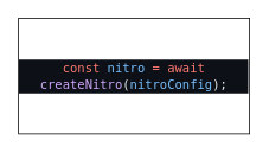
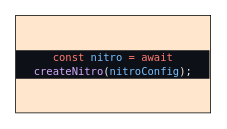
  <mxCell id="0" />
  <mxCell id="1" parent="0" />
- <mxCell id="2" value="&lt;div style=&quot;color: rgb(230, 237, 243); background-color: rgb(13, 17, 23); font-family: &amp;quot;Droid Sans Mono&amp;quot;, &amp;quot;monospace&amp;quot;, monospace; font-weight: normal; font-size: 14px; line-height: 19px;&quot;&gt;&lt;div&gt;&lt;span style=&quot;color: #ff7b72;&quot;&gt;const&lt;/span&gt;&lt;span style=&quot;color: #e6edf3;&quot;&gt; &lt;/span&gt;&lt;span style=&quot;color: #79c0ff;&quot;&gt;nitro&lt;/span&gt;&lt;span style=&quot;color: #e6edf3;&quot;&gt; &lt;/span&gt;&lt;span style=&quot;color: #ff7b72;&quot;&gt;=&lt;/span&gt;&lt;span style=&quot;color: #e6edf3;&quot;&gt; &lt;/span&gt;&lt;span style=&quot;color: #ff7b72;&quot;&gt;await&lt;/span&gt;&lt;span style=&quot;color: #e6edf3;&quot;&gt; &lt;/span&gt;&lt;span style=&quot;color: #d2a8ff;&quot;&gt;createNitro&lt;/span&gt;&lt;span style=&quot;color: #e6edf3;&quot;&gt;(&lt;/span&gt;&lt;span style=&quot;color: #79c0ff;&quot;&gt;nitroConfig&lt;/span&gt;&lt;span style=&quot;color: #e6edf3;&quot;&gt;);&lt;/span&gt;&lt;/div&gt;&lt;/div&gt;" style="rounded=0;whiteSpace=wrap;html=1;fontSize=16;" vertex="1" parent="1"><mxGeometry x="20" y="20" width="260" height="130" as="geometry" /></mxCell>
+ <mxCell id="2" value="&lt;div style=&quot;color: rgb(230, 237, 243); background-color: rgb(13, 17, 23); font-family: &amp;quot;Droid Sans Mono&amp;quot;, &amp;quot;monospace&amp;quot;, monospace; font-weight: normal; font-size: 14px; line-height: 19px;&quot;&gt;&lt;div&gt;&lt;span style=&quot;color: #ff7b72;&quot;&gt;const&lt;/span&gt;&lt;span style=&quot;color: #e6edf3;&quot;&gt; &lt;/span&gt;&lt;span style=&quot;color: #79c0ff;&quot;&gt;nitro&lt;/span&gt;&lt;span style=&quot;color: #e6edf3;&quot;&gt; &lt;/span&gt;&lt;span style=&quot;color: #ff7b72;&quot;&gt;=&lt;/span&gt;&lt;span style=&quot;color: #e6edf3;&quot;&gt; &lt;/span&gt;&lt;span style=&quot;color: #ff7b72;&quot;&gt;await&lt;/span&gt;&lt;span style=&quot;color: #e6edf3;&quot;&gt; &lt;/span&gt;&lt;span style=&quot;color: #d2a8ff;&quot;&gt;createNitro&lt;/span&gt;&lt;span style=&quot;color: #e6edf3;&quot;&gt;(&lt;/span&gt;&lt;span style=&quot;color: #79c0ff;&quot;&gt;nitroConfig&lt;/span&gt;&lt;span style=&quot;color: #e6edf3;&quot;&gt;);&lt;/span&gt;&lt;/div&gt;&lt;/div&gt;" style="rounded=0;whiteSpace=wrap;html=1;fontSize=16;fillColor=#ffe6cc;" vertex="1" parent="1"><mxGeometry x="20" y="20" width="260" height="130" as="geometry" /></mxCell>
